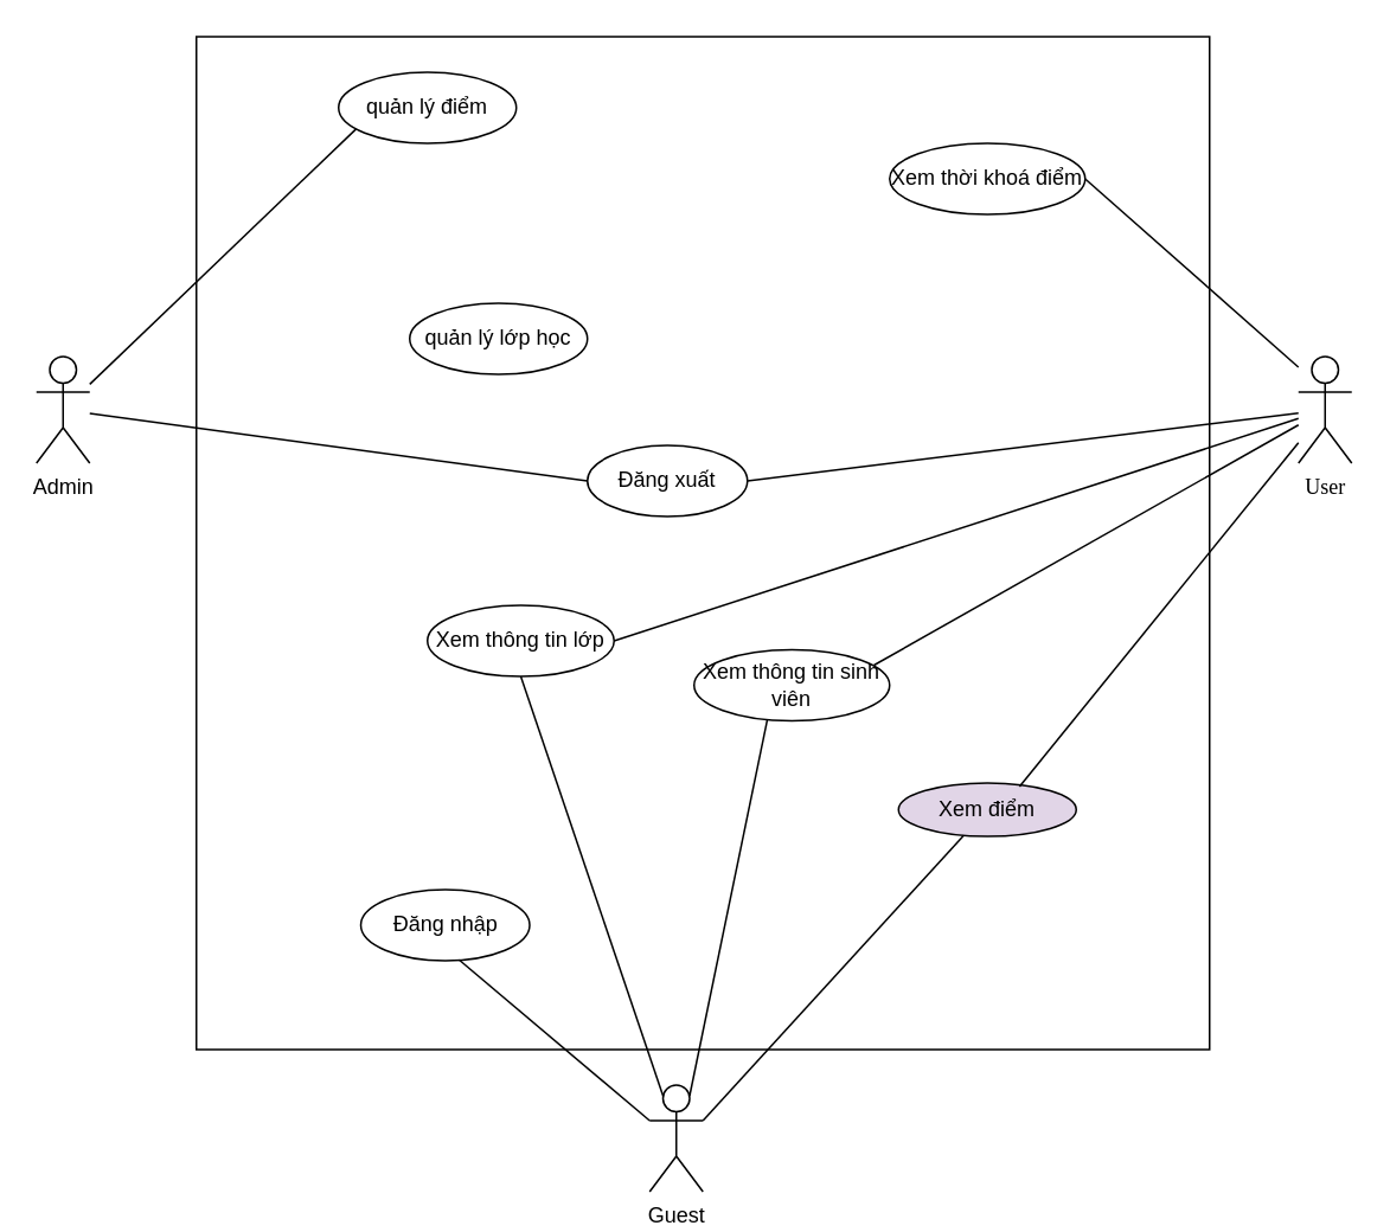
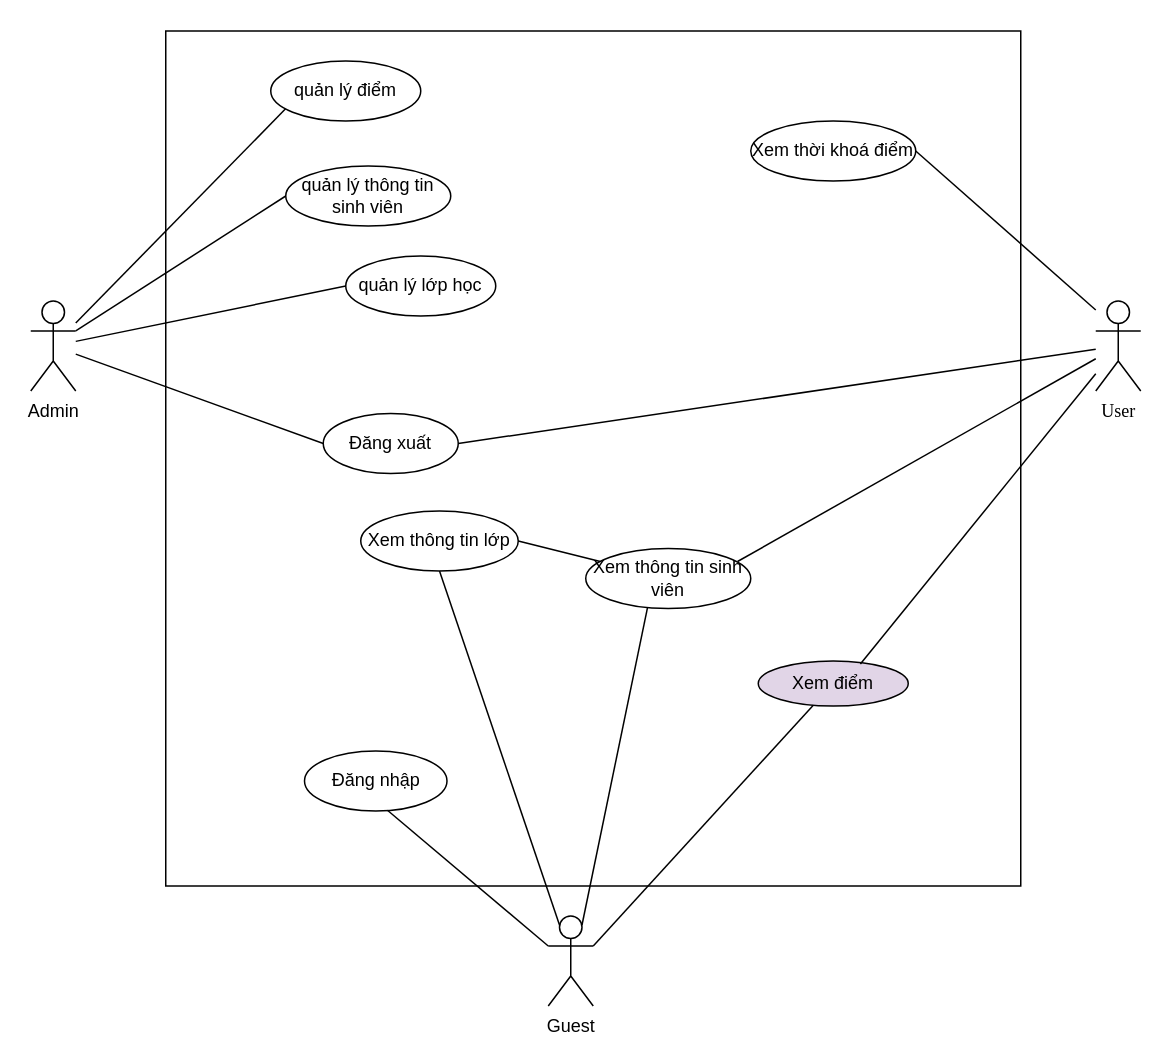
  <mxCell id="0" />
  <mxCell id="1" parent="0" />
  <mxCell id="2" value="Admin" style="shape=umlActor;verticalLabelPosition=bottom;verticalAlign=top;html=1;outlineConnect=0;" vertex="1" parent="1"><mxGeometry x="20" y="200" width="30" height="60" as="geometry" /></mxCell>
  <mxCell id="3" value="" style="whiteSpace=wrap;html=1;aspect=fixed;" vertex="1" parent="1"><mxGeometry x="110" y="20" width="570" height="570" as="geometry" /></mxCell>
  <mxCell id="4" value="User" style="shape=umlActor;verticalLabelPosition=bottom;verticalAlign=top;html=1;outlineConnect=0;fontFamily=Times New Roman;" vertex="1" parent="1"><mxGeometry x="730" y="200" width="30" height="60" as="geometry" /></mxCell>
- <mxCell id="5" value="Đăng xuất" style="ellipse;whiteSpace=wrap;html=1;" vertex="1" parent="1"><mxGeometry x="330" y="250" width="90" height="40" as="geometry" /></mxCell>
+ <mxCell id="5" value="Đăng xuất" style="ellipse;whiteSpace=wrap;html=1;" vertex="1" parent="1"><mxGeometry x="215" y="275" width="90" height="40" as="geometry" /></mxCell>
  <mxCell id="6" value="" style="endArrow=none;html=1;entryX=0;entryY=0.5;entryDx=0;entryDy=0;" edge="1" parent="1" source="2" target="5"><mxGeometry width="50" height="50" relative="1" as="geometry"><mxPoint x="60" y="210" as="sourcePoint" /><mxPoint x="590" y="320" as="targetPoint" /></mxGeometry></mxCell>
  <mxCell id="7" value="" style="endArrow=none;html=1;exitX=1;exitY=0.5;exitDx=0;exitDy=0;" edge="1" parent="1" source="5" target="4"><mxGeometry width="50" height="50" relative="1" as="geometry"><mxPoint x="540" y="370" as="sourcePoint" /><mxPoint x="720" y="221" as="targetPoint" /></mxGeometry></mxCell>
  <mxCell id="8" value="" style="endArrow=none;html=1;entryX=0.102;entryY=0.789;entryDx=0;entryDy=0;entryPerimeter=0;" edge="1" parent="1" source="2" target="11"><mxGeometry width="50" height="50" relative="1" as="geometry"><mxPoint x="540" y="370" as="sourcePoint" /><mxPoint x="170" y="200" as="targetPoint" /></mxGeometry></mxCell>
  <mxCell id="9" value="Đăng nhập" style="ellipse;whiteSpace=wrap;html=1;" vertex="1" parent="1"><mxGeometry x="202.5" y="500" width="95" height="40" as="geometry" /></mxCell>
  <mxCell id="10" value="Guest" style="shape=umlActor;verticalLabelPosition=bottom;verticalAlign=top;html=1;outlineConnect=0;" vertex="1" parent="1"><mxGeometry x="365" y="610" width="30" height="60" as="geometry" /></mxCell>
- <mxCell id="11" value="quản lý điểm" style="ellipse;whiteSpace=wrap;html=1;" vertex="1" parent="1"><mxGeometry x="190" y="40" width="100" height="40" as="geometry" /></mxCell>
+ <mxCell id="11" value="quản lý điểm" style="ellipse;whiteSpace=wrap;html=1;" vertex="1" parent="1"><mxGeometry x="180" y="40" width="100" height="40" as="geometry" /></mxCell>
+ <mxCell id="12" value="quản lý thông tin sinh viên" style="ellipse;whiteSpace=wrap;html=1;" vertex="1" parent="1"><mxGeometry x="190" y="110" width="110" height="40" as="geometry" /></mxCell>
  <mxCell id="13" value="quản lý lớp học" style="ellipse;whiteSpace=wrap;html=1;" vertex="1" parent="1"><mxGeometry x="230" y="170" width="100" height="40" as="geometry" /></mxCell>
  <mxCell id="14" value="" style="endArrow=none;html=1;entryX=0.582;entryY=0.988;entryDx=0;entryDy=0;entryPerimeter=0;exitX=0;exitY=0.333;exitDx=0;exitDy=0;exitPerimeter=0;" edge="1" parent="1" source="10" target="9"><mxGeometry width="50" height="50" relative="1" as="geometry"><mxPoint x="360" y="620" as="sourcePoint" /><mxPoint x="430" y="450" as="targetPoint" /></mxGeometry></mxCell>
  <mxCell id="15" value="Xem thông tin sinh viên" style="ellipse;whiteSpace=wrap;html=1;" vertex="1" parent="1"><mxGeometry x="390" y="365" width="110" height="40" as="geometry" /></mxCell>
  <mxCell id="16" value="Xem thông tin lớp" style="ellipse;whiteSpace=wrap;html=1;" vertex="1" parent="1"><mxGeometry x="240" y="340" width="105" height="40" as="geometry" /></mxCell>
- <mxCell id="17" value="" style="endArrow=none;html=1;exitX=1;exitY=0.5;exitDx=0;exitDy=0;" edge="1" parent="1" source="16" target="4"><mxGeometry width="50" height="50" relative="1" as="geometry"><mxPoint x="545.355" y="534.393" as="sourcePoint" /><mxPoint x="440" y="320" as="targetPoint" /></mxGeometry></mxCell>
+ <mxCell id="17" value="" style="endArrow=none;html=1;exitX=1;exitY=0.5;exitDx=0;exitDy=0;" edge="1" parent="1" source="16" target="15"><mxGeometry width="50" height="50" relative="1" as="geometry"><mxPoint x="545.355" y="534.393" as="sourcePoint" /><mxPoint x="440" y="320" as="targetPoint" /></mxGeometry></mxCell>
+ <mxCell id="18" value="" style="endArrow=none;html=1;entryX=0;entryY=0.5;entryDx=0;entryDy=0;exitX=1;exitY=0.333;exitDx=0;exitDy=0;exitPerimeter=0;" edge="1" parent="1" source="2" target="12"><mxGeometry width="50" height="50" relative="1" as="geometry"><mxPoint x="60" y="206.2" as="sourcePoint" /><mxPoint x="170" y="105" as="targetPoint" /></mxGeometry></mxCell>
+ <mxCell id="19" value="" style="endArrow=none;html=1;entryX=0;entryY=0.5;entryDx=0;entryDy=0;" edge="1" parent="1" source="2" target="13"><mxGeometry width="50" height="50" relative="1" as="geometry"><mxPoint x="60" y="210" as="sourcePoint" /><mxPoint x="265" y="155" as="targetPoint" /></mxGeometry></mxCell>
  <mxCell id="20" value="" style="endArrow=none;html=1;exitX=0.92;exitY=0.217;exitDx=0;exitDy=0;exitPerimeter=0;" edge="1" parent="1" source="15" target="4"><mxGeometry width="50" height="50" relative="1" as="geometry"><mxPoint x="514" y="390" as="sourcePoint" /><mxPoint x="720" y="290" as="targetPoint" /></mxGeometry></mxCell>
  <mxCell id="21" value="Xem điểm" style="ellipse;whiteSpace=wrap;html=1;fillColor=#e1d5e7;" vertex="1" parent="1"><mxGeometry x="505" y="440" width="100" height="30" as="geometry" /></mxCell>
  <mxCell id="22" value="" style="endArrow=none;html=1;exitX=0.681;exitY=0.067;exitDx=0;exitDy=0;exitPerimeter=0;" edge="1" parent="1" source="21" target="4"><mxGeometry width="50" height="50" relative="1" as="geometry"><mxPoint x="450" y="400" as="sourcePoint" /><mxPoint x="500" y="350" as="targetPoint" /></mxGeometry></mxCell>
  <mxCell id="23" value="Xem thời khoá điểm" style="ellipse;whiteSpace=wrap;html=1;" vertex="1" parent="1"><mxGeometry x="500" y="80" width="110" height="40" as="geometry" /></mxCell>
  <mxCell id="24" value="" style="endArrow=none;html=1;exitX=1;exitY=0.5;exitDx=0;exitDy=0;" edge="1" parent="1" source="23"><mxGeometry width="50" height="50" relative="1" as="geometry"><mxPoint x="450" y="380" as="sourcePoint" /><mxPoint x="730" y="206" as="targetPoint" /></mxGeometry></mxCell>
  <mxCell id="25" value="" style="endArrow=none;html=1;exitX=0.25;exitY=0.1;exitDx=0;exitDy=0;exitPerimeter=0;entryX=0.5;entryY=1;entryDx=0;entryDy=0;" edge="1" parent="1" source="10" target="16"><mxGeometry width="50" height="50" relative="1" as="geometry"><mxPoint x="450" y="380" as="sourcePoint" /><mxPoint x="500" y="330" as="targetPoint" /></mxGeometry></mxCell>
  <mxCell id="26" value="" style="endArrow=none;html=1;entryX=0.75;entryY=0.1;entryDx=0;entryDy=0;entryPerimeter=0;exitX=0.374;exitY=0.988;exitDx=0;exitDy=0;exitPerimeter=0;" edge="1" parent="1" source="15" target="10"><mxGeometry width="50" height="50" relative="1" as="geometry"><mxPoint x="450" y="380" as="sourcePoint" /><mxPoint x="500" y="330" as="targetPoint" /></mxGeometry></mxCell>
  <mxCell id="27" value="" style="endArrow=none;html=1;exitX=1;exitY=0.333;exitDx=0;exitDy=0;exitPerimeter=0;" edge="1" parent="1" source="10" target="21"><mxGeometry width="50" height="50" relative="1" as="geometry"><mxPoint x="450" y="380" as="sourcePoint" /><mxPoint x="500" y="330" as="targetPoint" /></mxGeometry></mxCell>
